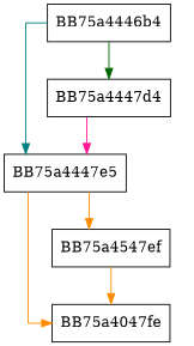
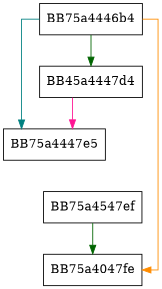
  digraph {
    splines=ortho
    node [shape=box]
    edge [color=darkgreen]
    BB75a4446b4
    BB75a4447e5
-   BB75a4447d4
+   BB75a4447d4 [label=BB45a4447d4]
    n4 [label=BB75a4047fe]
    n5 [label=BB75a4547ef]
    BB75a4446b4 -> BB75a4447e5 [color=teal]
    BB75a4446b4 -> BB75a4447d4
-   BB75a4447e5 -> n4 [color=darkorange]
-   BB75a4447e5 -> n5 [color=darkorange]
+   BB75a4446b4 -> n4 [color=darkorange]
    BB75a4447d4 -> BB75a4447e5 [color=deeppink]
-   n5 -> n4 [color=darkorange]
+   n5 -> n4
  }
